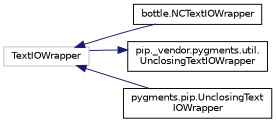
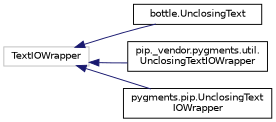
  digraph {
    rankdir=LR
    node [color=black fillcolor=white fontname=Helvetica fontsize=10 shape=record style=filled]
    edge [color=midnightblue dir=back fontname=Helvetica fontsize=10 labelfontname=Helvetica labelfontsize=10 style=solid]
    n1 [color=grey75 height=0.2 label=TextIOWrapper width=0.4]
-   n2 [height=0.2 label="bottle.NCTextIOWrapper" width=0.4]
+   n2 [height=0.2 label="bottle.UnclosingText" width=0.4]
    n3 [height=0.2 label="pip._vendor.pygments.util.\lUnclosingTextIOWrapper" width=0.4]
    n4 [height=0.2 label="pygments.pip.UnclosingText\lIOWrapper" width=0.4]
    n1 -> n2
-   n3 -> n1
+   n1 -> n3
    n1 -> n4
  }
